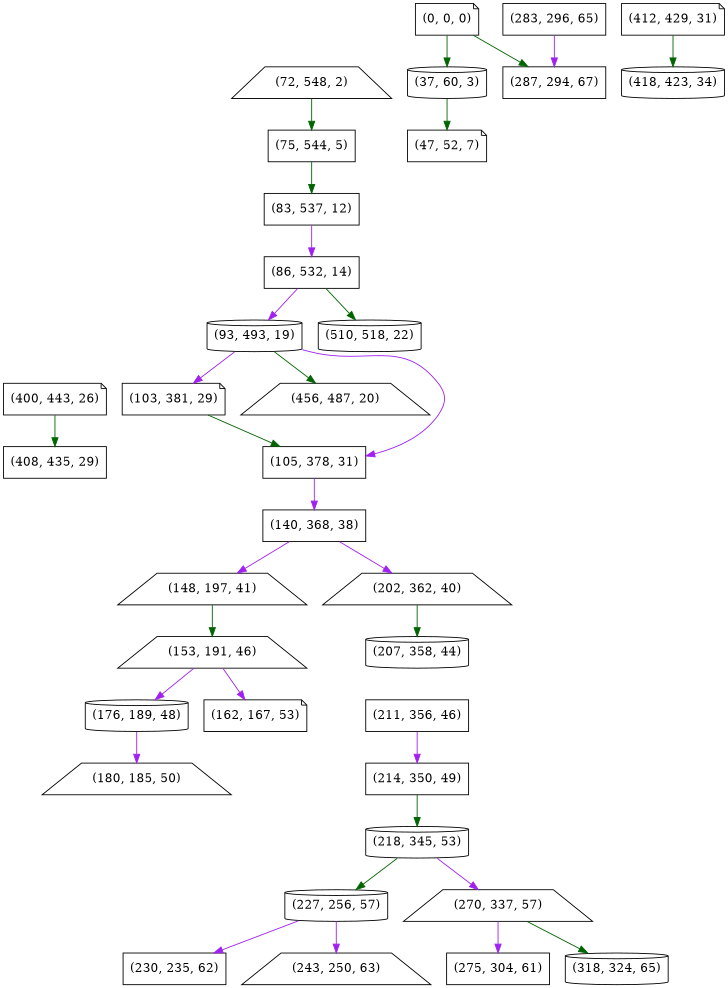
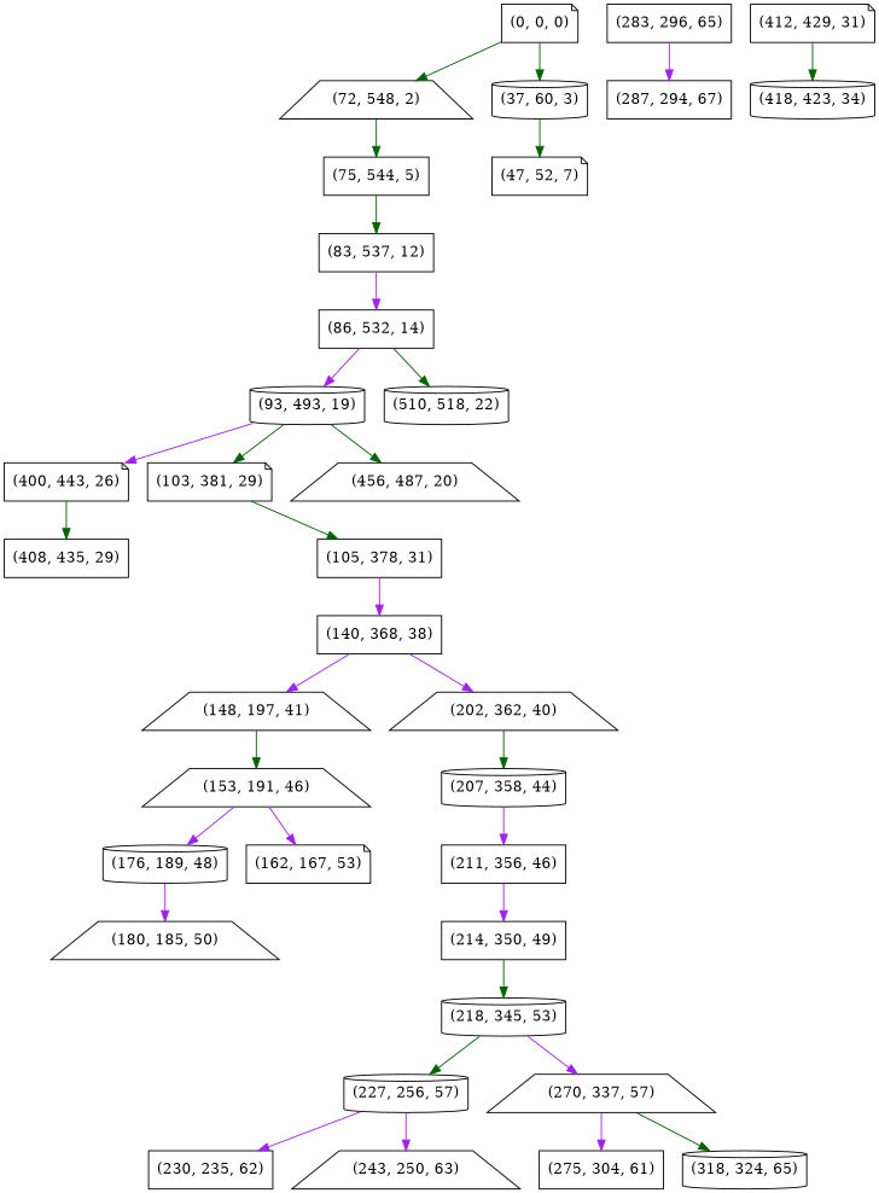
  digraph {
    node [shape=box]
    edge [color=purple]
    "(0, 0, 0)" [shape=note]
    "(37, 60, 3)" [shape=cylinder]
    "(72, 548, 2)" [shape=trapezium]
    "(47, 52, 7)" [shape=note]
    "(75, 544, 5)"
    "(83, 537, 12)"
    "(86, 532, 14)"
    "(93, 493, 19)" [shape=cylinder]
    "(510, 518, 22)" [shape=cylinder]
    "(103, 381, 29)" [shape=note]
    "(400, 443, 26)" [shape=note]
    "(456, 487, 20)" [shape=trapezium]
    "(105, 378, 31)"
    "(408, 435, 29)"
    "(140, 368, 38)"
    "(148, 197, 41)" [shape=trapezium]
    "(202, 362, 40)" [shape=trapezium]
    "(153, 191, 46)" [shape=trapezium]
    "(207, 358, 44)" [shape=cylinder]
    "(162, 167, 53)" [shape=note]
    "(176, 189, 48)" [shape=cylinder]
    "(180, 185, 50)" [shape=trapezium]
    "(211, 356, 46)"
    "(214, 350, 49)"
    "(218, 345, 53)" [shape=cylinder]
    n26 [label="(227, 256, 57)" shape=cylinder]
    "(270, 337, 57)" [shape=trapezium]
    "(230, 235, 62)"
    "(243, 250, 63)" [shape=trapezium]
    "(275, 304, 61)"
    "(318, 324, 65)" [shape=cylinder]
    "(283, 296, 65)"
    "(287, 294, 67)"
    "(412, 429, 31)" [shape=note]
    "(418, 423, 34)" [shape=cylinder]
    "(0, 0, 0)" -> "(37, 60, 3)" [color=darkgreen]
-   "(0, 0, 0)" -> "(287, 294, 67)" [color=darkgreen]
+   "(0, 0, 0)" -> "(72, 548, 2)" [color=darkgreen]
    "(37, 60, 3)" -> "(47, 52, 7)" [color=darkgreen]
    "(72, 548, 2)" -> "(75, 544, 5)" [color=darkgreen]
    "(75, 544, 5)" -> "(83, 537, 12)" [color=darkgreen]
    "(83, 537, 12)" -> "(86, 532, 14)"
    "(86, 532, 14)" -> "(93, 493, 19)"
    "(86, 532, 14)" -> "(510, 518, 22)" [color=darkgreen]
-   "(93, 493, 19)" -> "(103, 381, 29)"
-   "(93, 493, 19)" -> "(105, 378, 31)"
+   "(93, 493, 19)" -> "(103, 381, 29)" [color=darkgreen]
+   "(93, 493, 19)" -> "(400, 443, 26)"
    "(93, 493, 19)" -> "(456, 487, 20)" [color=darkgreen]
    "(103, 381, 29)" -> "(105, 378, 31)" [color=darkgreen]
    "(400, 443, 26)" -> "(408, 435, 29)" [color=darkgreen]
    "(105, 378, 31)" -> "(140, 368, 38)"
    "(140, 368, 38)" -> "(148, 197, 41)"
    "(140, 368, 38)" -> "(202, 362, 40)"
    "(148, 197, 41)" -> "(153, 191, 46)" [color=darkgreen]
    "(202, 362, 40)" -> "(207, 358, 44)" [color=darkgreen]
    "(153, 191, 46)" -> "(162, 167, 53)"
    "(153, 191, 46)" -> "(176, 189, 48)"
+   "(207, 358, 44)" -> "(211, 356, 46)"
    "(176, 189, 48)" -> "(180, 185, 50)"
    "(211, 356, 46)" -> "(214, 350, 49)"
    "(214, 350, 49)" -> "(218, 345, 53)" [color=darkgreen]
    "(218, 345, 53)" -> n26 [color=darkgreen]
    "(218, 345, 53)" -> "(270, 337, 57)"
    n26 -> "(230, 235, 62)"
    n26 -> "(243, 250, 63)"
    "(270, 337, 57)" -> "(275, 304, 61)"
    "(270, 337, 57)" -> "(318, 324, 65)" [color=darkgreen]
    "(283, 296, 65)" -> "(287, 294, 67)"
    "(412, 429, 31)" -> "(418, 423, 34)" [color=darkgreen]
  }
